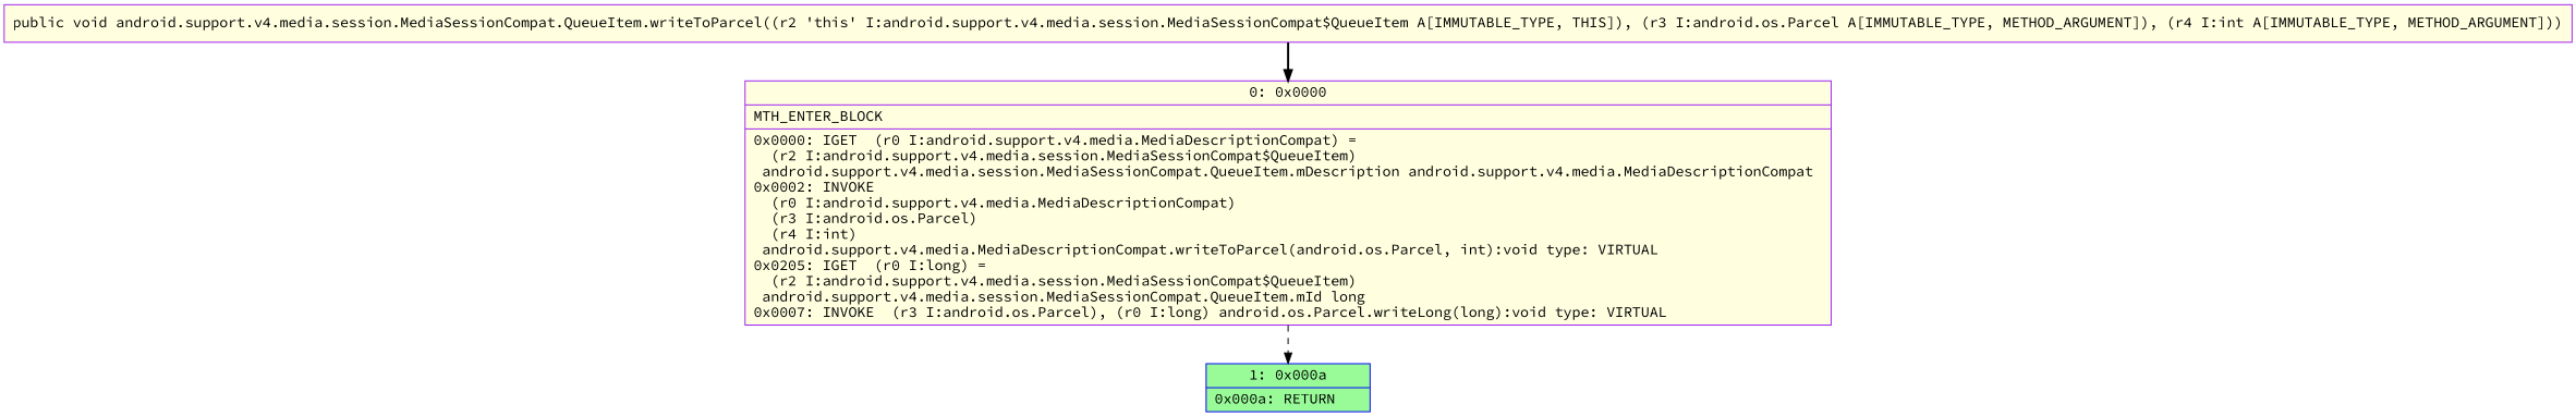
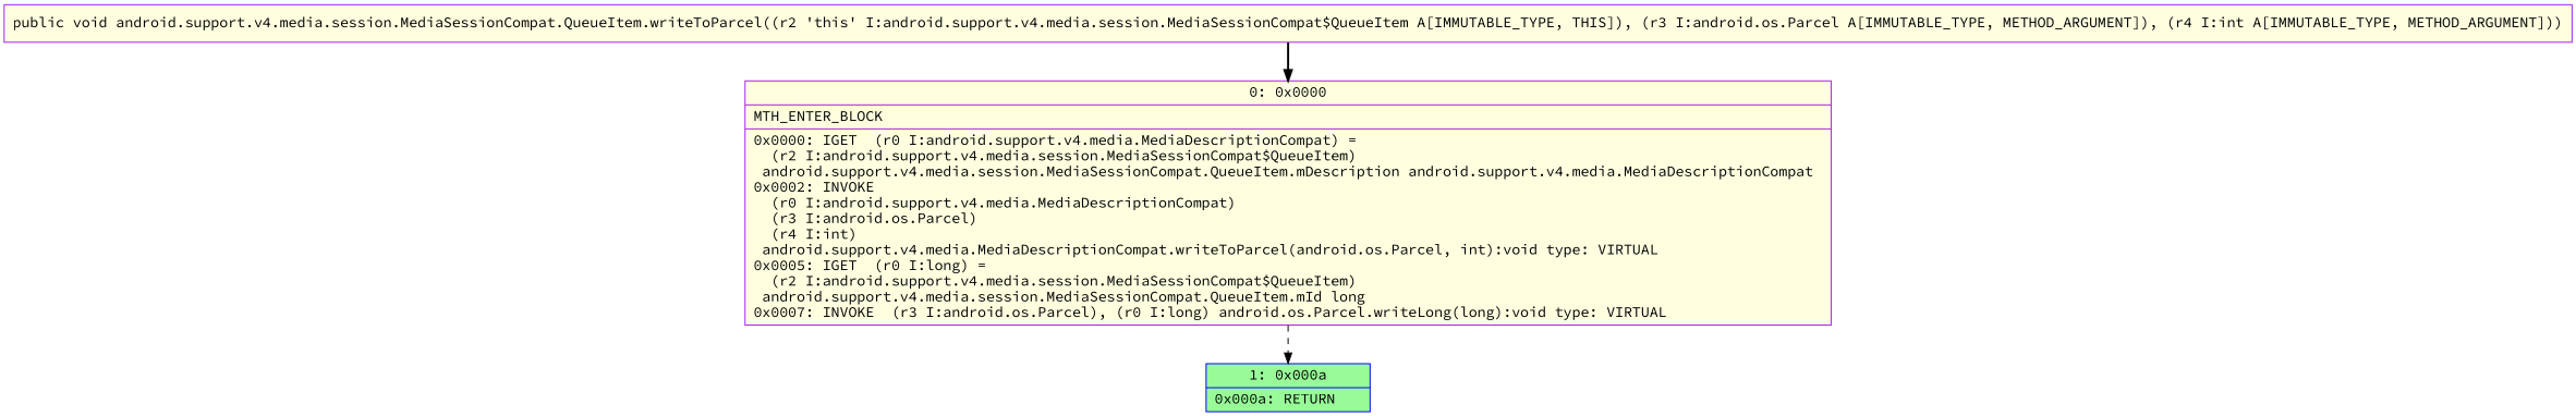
  digraph {
    fontname="Source Code Pro"
    node [shape=record style=filled fillcolor=lightyellow color=purple fontname="Source Code Pro"]
    edge [fontname="Source Code Pro"]
-   n1 [label="{0\:\ 0x0000|MTH_ENTER_BLOCK\l|0x0000: IGET  (r0 I:android.support.v4.media.MediaDescriptionCompat) = \l  (r2 I:android.support.v4.media.session.MediaSessionCompat$QueueItem)\l android.support.v4.media.session.MediaSessionCompat.QueueItem.mDescription android.support.v4.media.MediaDescriptionCompat \l0x0002: INVOKE  \l  (r0 I:android.support.v4.media.MediaDescriptionCompat)\l  (r3 I:android.os.Parcel)\l  (r4 I:int)\l android.support.v4.media.MediaDescriptionCompat.writeToParcel(android.os.Parcel, int):void type: VIRTUAL \l0x0205: IGET  (r0 I:long) = \l  (r2 I:android.support.v4.media.session.MediaSessionCompat$QueueItem)\l android.support.v4.media.session.MediaSessionCompat.QueueItem.mId long \l0x0007: INVOKE  (r3 I:android.os.Parcel), (r0 I:long) android.os.Parcel.writeLong(long):void type: VIRTUAL \l}"]
+   n1 [label="{0\:\ 0x0000|MTH_ENTER_BLOCK\l|0x0000: IGET  (r0 I:android.support.v4.media.MediaDescriptionCompat) = \l  (r2 I:android.support.v4.media.session.MediaSessionCompat$QueueItem)\l android.support.v4.media.session.MediaSessionCompat.QueueItem.mDescription android.support.v4.media.MediaDescriptionCompat \l0x0002: INVOKE  \l  (r0 I:android.support.v4.media.MediaDescriptionCompat)\l  (r3 I:android.os.Parcel)\l  (r4 I:int)\l android.support.v4.media.MediaDescriptionCompat.writeToParcel(android.os.Parcel, int):void type: VIRTUAL \l0x0005: IGET  (r0 I:long) = \l  (r2 I:android.support.v4.media.session.MediaSessionCompat$QueueItem)\l android.support.v4.media.session.MediaSessionCompat.QueueItem.mId long \l0x0007: INVOKE  (r3 I:android.os.Parcel), (r0 I:long) android.os.Parcel.writeLong(long):void type: VIRTUAL \l}"]
    n2 [label="{1\:\ 0x000a|0x000a: RETURN   \l}" fillcolor=palegreen color=blue]
    n3 [label="{public void android.support.v4.media.session.MediaSessionCompat.QueueItem.writeToParcel((r2 'this' I:android.support.v4.media.session.MediaSessionCompat$QueueItem A[IMMUTABLE_TYPE, THIS]), (r3 I:android.os.Parcel A[IMMUTABLE_TYPE, METHOD_ARGUMENT]), (r4 I:int A[IMMUTABLE_TYPE, METHOD_ARGUMENT])) }"]
    n1 -> n2 [style=dashed]
    n3 -> n1 [style=bold]
  }
